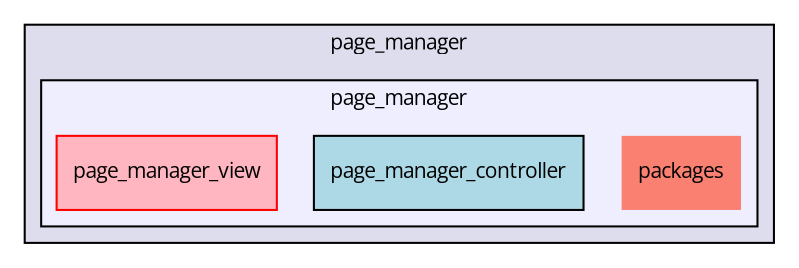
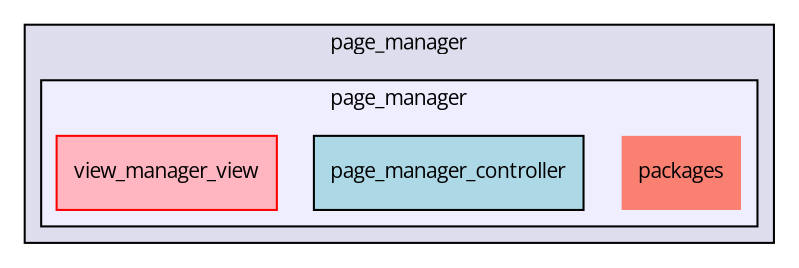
  digraph {
    compound=true
    fontname="Open Sans"
    node [fontname="Open Sans" fontsize=10 shape=box style=filled]
    n1 [label=packages shape=plaintext fillcolor=salmon]
    n2 [color=black fillcolor=lightblue label=page_manager_controller]
-   n3 [color=red fillcolor=lightpink label=page_manager_view]
+   n3 [color=red fillcolor=lightpink label=view_manager_view]
    subgraph cluster_1 {
      bgcolor="#ddddee"
      fontsize=10
      label=page_manager
      pencolor=black
      subgraph cluster_2 {
        bgcolor="#eeeeff"
        fontsize=10
        pencolor=black
        n1
        n2
        n3
      }
    }
  }
